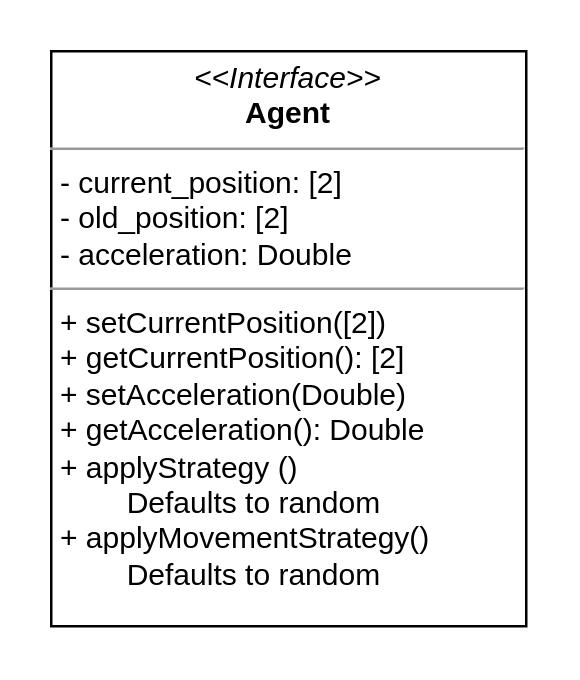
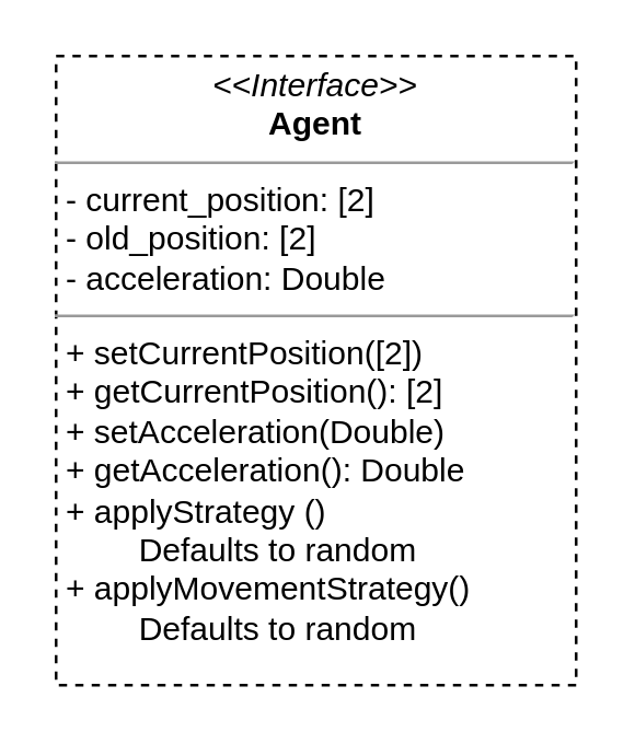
  <mxCell id="0" />
  <mxCell id="1" parent="0" />
- <mxCell id="2" value="&lt;p style=&quot;margin:0px;margin-top:4px;text-align:center;&quot;&gt;&lt;i&gt;&amp;lt;&amp;lt;Interface&amp;gt;&amp;gt;&lt;/i&gt;&lt;br&gt;&lt;b&gt;Agent&lt;/b&gt;&lt;br&gt;&lt;/p&gt;&lt;hr size=&quot;1&quot;&gt;&lt;p style=&quot;margin:0px;margin-left:4px;&quot;&gt;- current_position: [2]&lt;br&gt;- old_position: [2]&lt;/p&gt;&lt;p style=&quot;margin:0px;margin-left:4px;&quot;&gt;- acceleration: Double&lt;br&gt;&lt;/p&gt;&lt;hr size=&quot;1&quot;&gt;&lt;p style=&quot;margin:0px;margin-left:4px;&quot;&gt;+ setCurrentPosition([2])&lt;br&gt;+ getCurrentPosition(): [2]&lt;/p&gt;&lt;p style=&quot;margin:0px;margin-left:4px;&quot;&gt;+ setAcceleration(Double)&lt;br&gt;+ getAcceleration(): Double&lt;/p&gt;&lt;p style=&quot;margin:0px;margin-left:4px;&quot;&gt;+ applyStrategy ()&lt;/p&gt;&lt;p style=&quot;margin:0px;margin-left:4px;&quot;&gt;&lt;span style=&quot;white-space: pre;&quot;&gt;&#09;&lt;/span&gt;Defaults to random&lt;br&gt;&lt;/p&gt;&lt;p style=&quot;margin:0px;margin-left:4px;&quot;&gt;+ applyMovementStrategy()&lt;/p&gt;&lt;p style=&quot;margin:0px;margin-left:4px;&quot;&gt;&lt;span style=&quot;white-space: pre;&quot;&gt;&#09;&lt;/span&gt;Defaults to random&lt;br&gt;&lt;/p&gt;" style="verticalAlign=top;align=left;overflow=fill;fontSize=12;fontFamily=Helvetica;html=1;whiteSpace=wrap;" vertex="1" parent="1"><mxGeometry x="20" y="20" width="190" height="230" as="geometry" /></mxCell>
+ <mxCell id="2" value="&lt;p style=&quot;margin:0px;margin-top:4px;text-align:center;&quot;&gt;&lt;i&gt;&amp;lt;&amp;lt;Interface&amp;gt;&amp;gt;&lt;/i&gt;&lt;br&gt;&lt;b&gt;Agent&lt;/b&gt;&lt;br&gt;&lt;/p&gt;&lt;hr size=&quot;1&quot;&gt;&lt;p style=&quot;margin:0px;margin-left:4px;&quot;&gt;- current_position: [2]&lt;br&gt;- old_position: [2]&lt;/p&gt;&lt;p style=&quot;margin:0px;margin-left:4px;&quot;&gt;- acceleration: Double&lt;br&gt;&lt;/p&gt;&lt;hr size=&quot;1&quot;&gt;&lt;p style=&quot;margin:0px;margin-left:4px;&quot;&gt;+ setCurrentPosition([2])&lt;br&gt;+ getCurrentPosition(): [2]&lt;/p&gt;&lt;p style=&quot;margin:0px;margin-left:4px;&quot;&gt;+ setAcceleration(Double)&lt;br&gt;+ getAcceleration(): Double&lt;/p&gt;&lt;p style=&quot;margin:0px;margin-left:4px;&quot;&gt;+ applyStrategy ()&lt;/p&gt;&lt;p style=&quot;margin:0px;margin-left:4px;&quot;&gt;&lt;span style=&quot;white-space: pre;&quot;&gt;&#09;&lt;/span&gt;Defaults to random&lt;br&gt;&lt;/p&gt;&lt;p style=&quot;margin:0px;margin-left:4px;&quot;&gt;+ applyMovementStrategy()&lt;/p&gt;&lt;p style=&quot;margin:0px;margin-left:4px;&quot;&gt;&lt;span style=&quot;white-space: pre;&quot;&gt;&#09;&lt;/span&gt;Defaults to random&lt;br&gt;&lt;/p&gt;" style="verticalAlign=top;align=left;overflow=fill;fontSize=12;fontFamily=Helvetica;html=1;whiteSpace=wrap;dashed=1;" vertex="1" parent="1"><mxGeometry x="20" y="20" width="190" height="230" as="geometry" /></mxCell>
